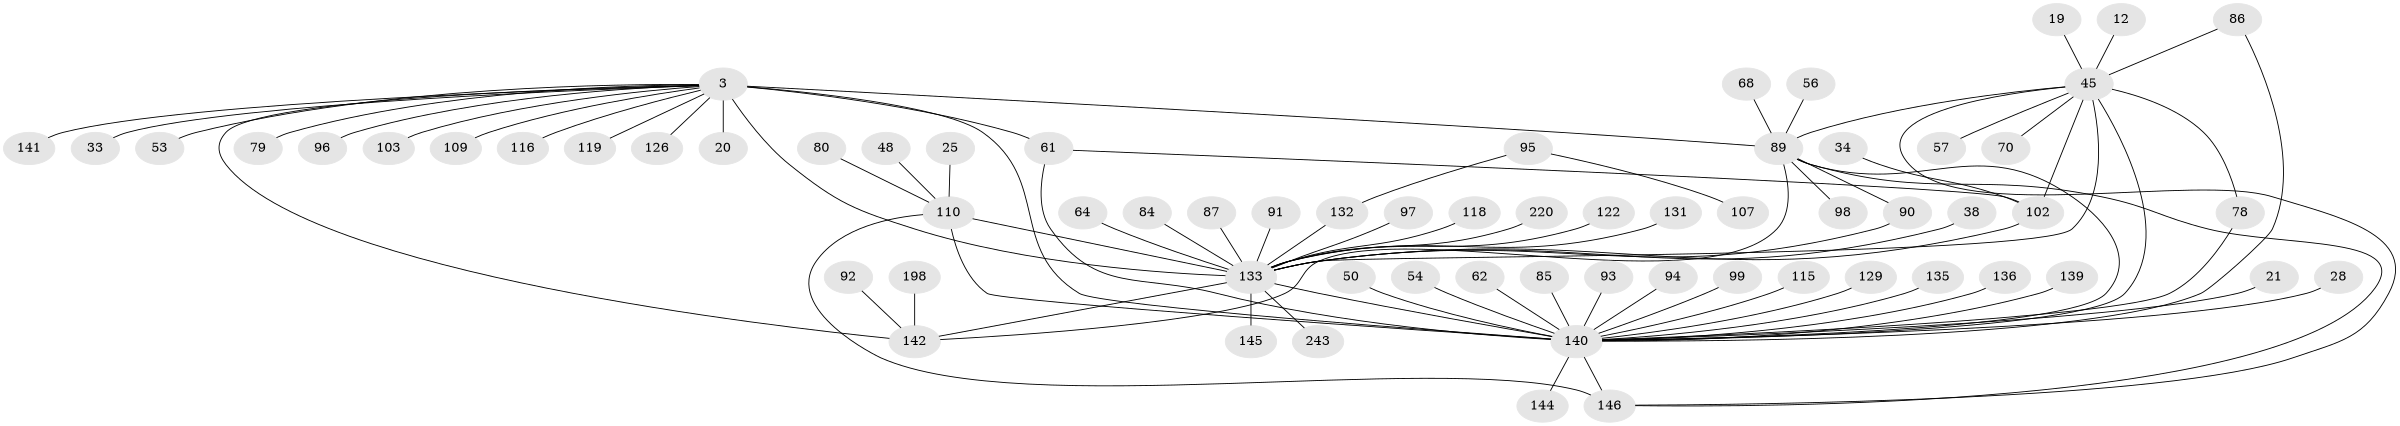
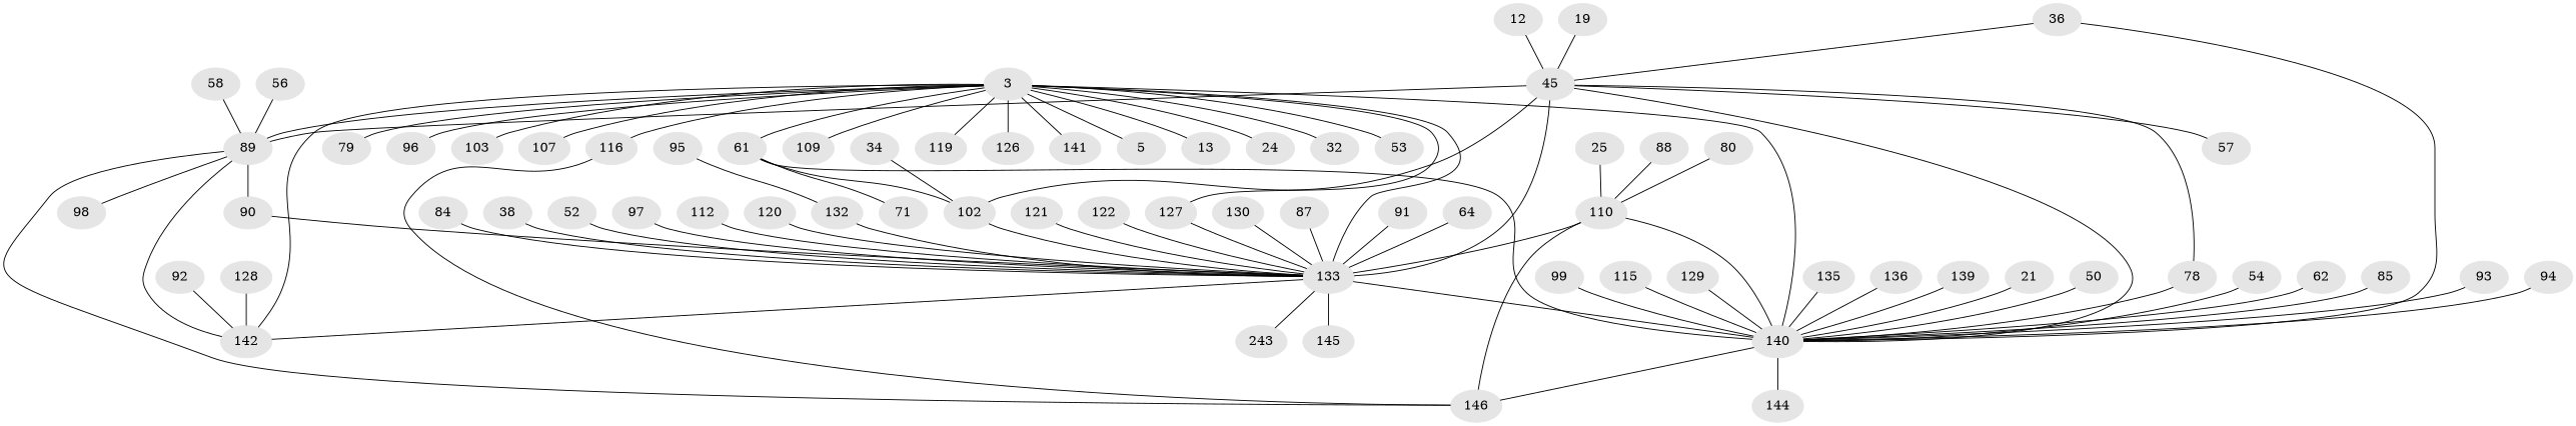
  graph {
    node [color=gray90 style=filled]
    3 [super="+1"]
-   24 [label=20]
-   32 [label=33]
+   5
+   13
+   24
+   32
    53
    61 [super="+43"]
    79
    89 [super="+20+74+51"]
    96
    103
    107 [super="+48"]
    109
    116 [super="+113+105"]
    119
    126
+   127 [super="+67"]
    133 [super="+86+68+104+124"]
    140 [super="+106+117+134+114"]
    141
    142 [super="+69+125+63+72"]
    102 [super="+23"]
+   71
    90
    98
    146 [super="+131+108+137+138"]
    n27 [label=243]
    145 [super="+47"]
    144 [super="+7"]
    45 [super="+10"]
    57
-   70
    78
    12
    19
    21
    25 [super="+18"]
    110 [super="+66+17"]
-   28
    34
-   36 [label=86]
+   36
    38
    50
+   52
    54
    56
-   58 [label=68]
+   58
    62
    64
    80
    84
    85
    87
-   88 [label=48]
+   88
    91
    92
    93
    94
    132 [super="+83"]
    95
    97
    99
-   112 [label=118]
+   112
    115
-   120 [super="+75" label=220]
+   120 [super="+75"]
+   121
    122
-   128 [label=198]
+   128
    129
-   130 [label=131]
+   130
    135
    136
    139 [super="+14"]
+   3 -- 5
+   3 -- 13
    3 -- 24
    3 -- 32
    3 -- 53
    3 -- 61 [weight=2]
    3 -- 79
    3 -- 89 [weight=3]
    3 -- 96
    3 -- 103
-   95 -- 107
+   3 -- 107
    3 -- 109
    3 -- 116 [weight=3]
    3 -- 119
    3 -- 126
+   3 -- 127
    3 -- 133 [weight=3]
    3 -- 140 [weight=6]
    3 -- 141
    3 -- 142 [weight=2]
    61 -- 140
    61 -- 102 [weight=2]
-   89 -- 140 [weight=5]
+   61 -- 71
    89 -- 142 [weight=2]
    89 -- 90
    89 -- 98
    89 -- 146
-   45 -- 146
+   116 -- 146
+   127 -- 133 [weight=2]
    133 -- 140 [weight=5]
    133 -- 142
    133 -- n27
    133 -- 145 [weight=2]
    140 -- 146
    140 -- 144
    102 -- 133 [weight=3]
    90 -- 133
    45 -- 89 [weight=2]
    45 -- 133 [weight=8]
    45 -- 140
    45 -- 102 [weight=3]
    45 -- 57
-   45 -- 70
    45 -- 78
    78 -- 140
    12 -- 45
    19 -- 45
    21 -- 140
    25 -- 110
    110 -- 133 [weight=2]
    110 -- 140 [weight=2]
    110 -- 146 [weight=2]
-   28 -- 140
    34 -- 102
    36 -- 140
    36 -- 45
    38 -- 133
    50 -- 140
+   52 -- 133
    54 -- 140
    56 -- 89
    58 -- 89
    62 -- 140
    64 -- 133
    80 -- 110
    84 -- 133
    85 -- 140
    87 -- 133
    88 -- 110
    91 -- 133
    92 -- 142
    93 -- 140
    94 -- 140
    132 -- 133 [weight=2]
    95 -- 132
    97 -- 133
    99 -- 140
    112 -- 133
    115 -- 140
    120 -- 133 [weight=2]
+   121 -- 133
    122 -- 133
    128 -- 142
    129 -- 140
    130 -- 133
    135 -- 140
    136 -- 140
    139 -- 140
  }
